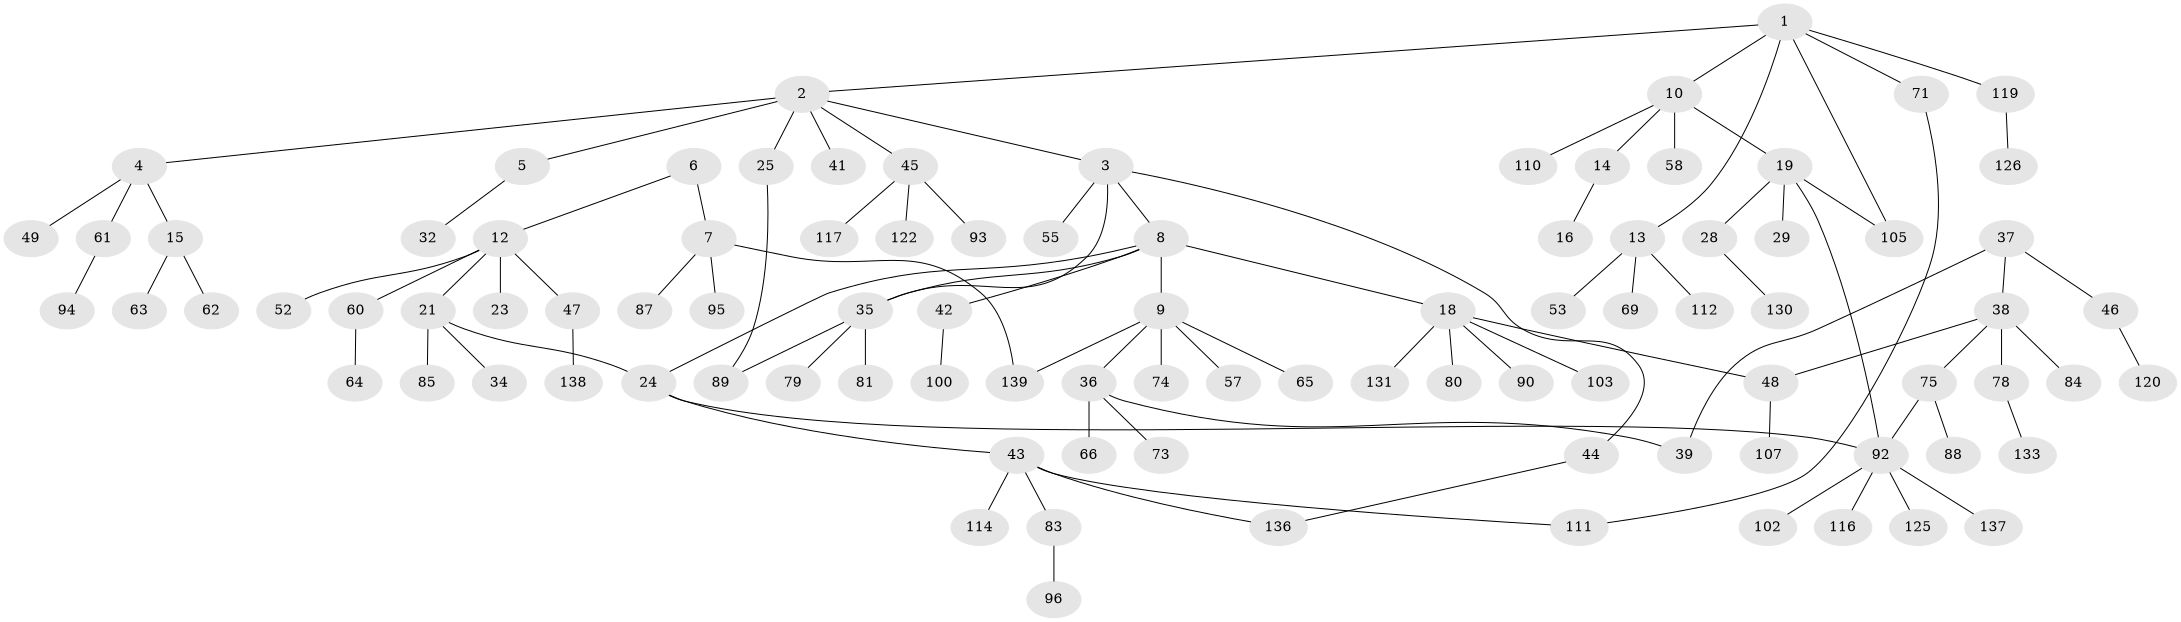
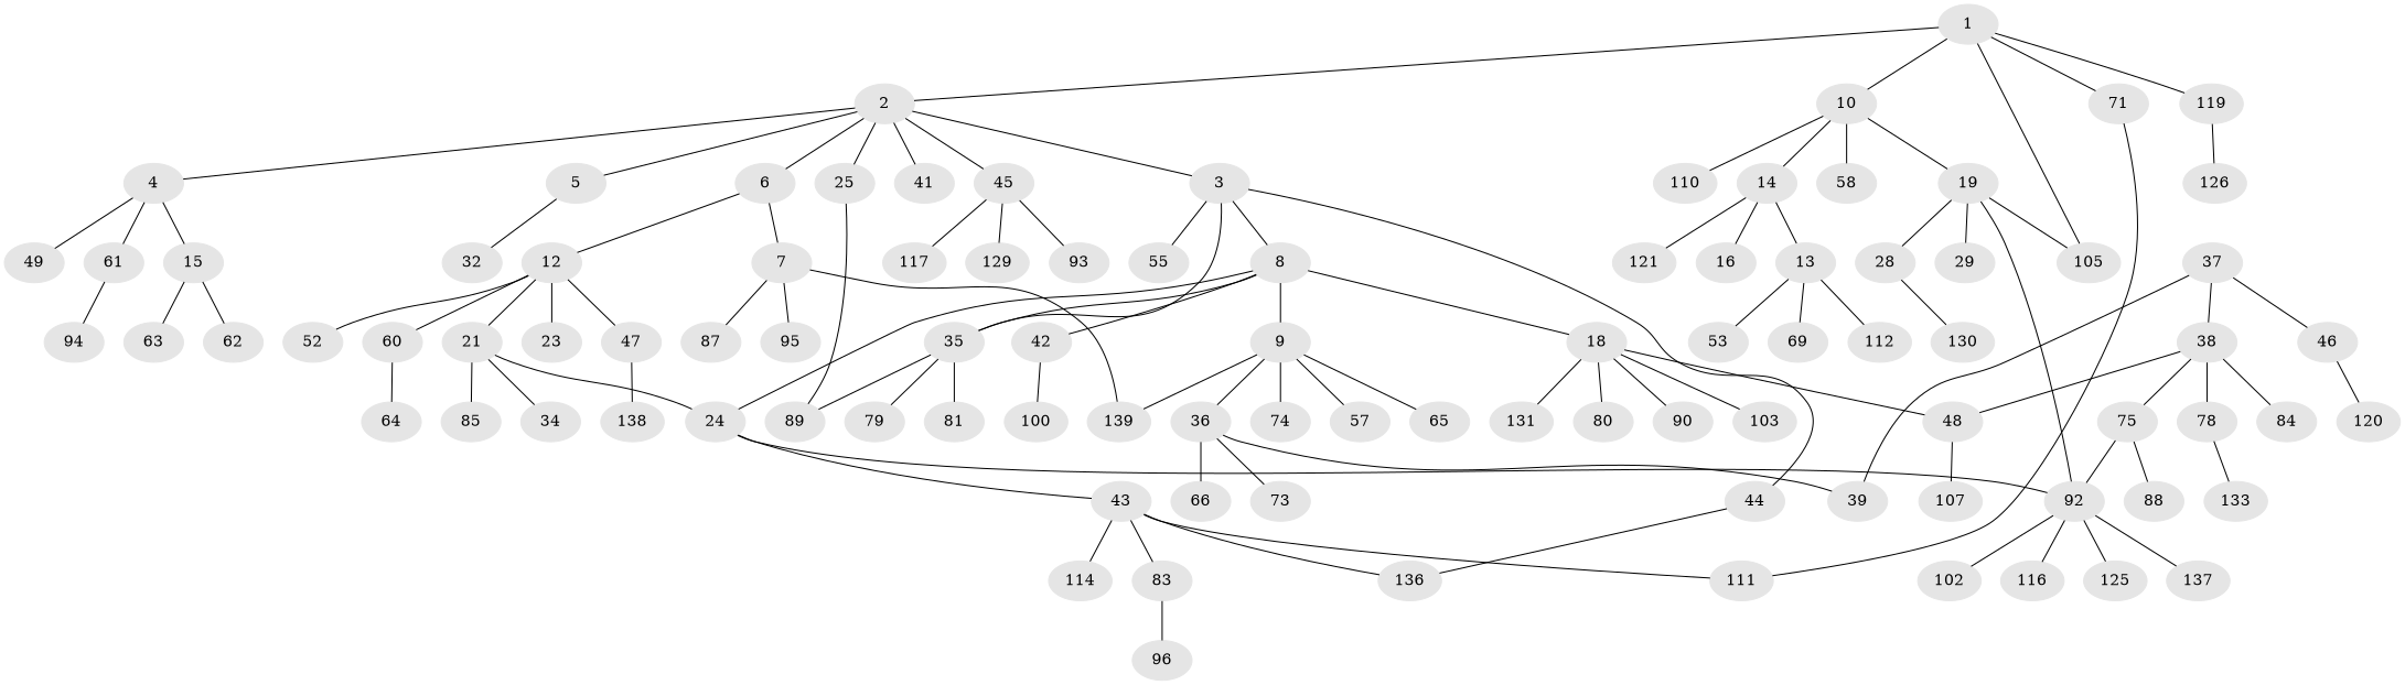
  graph {
    node [color=gray90 style=filled]
    1 [super="+27"]
    2 [super="+26"]
    10 [super="+30"]
    13 [super="+77"]
    71 [super="+132"]
    105 [super="+124"]
    119
    3 [super="+11"]
    4 [super="+22"]
    5 [super="+72"]
    6
    25
    41 [super="+128"]
    45 [super="+108"]
    14 [super="+40"]
    19
    58
    110
    53
    69
    112
    111
    126
    8 [super="+33"]
    35 [super="+56"]
    44
    55 [super="+67"]
    15
    49
    61
    32
    7 [super="+86"]
    12 [super="+20"]
    89 [super="+91"]
    93
    117
-   122
+   122 [label=129]
    9 [super="+17"]
    18 [super="+82"]
    24 [super="+104"]
    42
    79
    81
    136
    62
    63
    94
    87 [super="+129"]
    95 [super="+101"]
    139
    21 [super="+31"]
    23
    47 [super="+135"]
    52
    60
    36
    57
    65
    74
    48 [super="+51"]
    80 [super="+109"]
    90 [super="+115"]
    103 [super="+134"]
    131
    92 [super="+98"]
    43 [super="+59"]
    100
    66 [super="+123"]
    73
    39 [super="+118"]
    16
+   121
    28 [super="+50"]
    29 [super="+127"]
    34 [super="+99"]
    85
    138
    64 [super="+106"]
    107
    130
    102
    116
    125
    137
    83
    114
    37 [super="+68"]
    38 [super="+70"]
    46
    75 [super="+76"]
    78 [super="+113"]
    84
    120
    88 [super="+97"]
    133
    96
    1 -- 2
    1 -- 10
-   1 -- 13
+   14 -- 13
    1 -- 71
    1 -- 105
    1 -- 119
    2 -- 3
    2 -- 4
    2 -- 5
+   2 -- 6
    2 -- 25
    2 -- 41
    2 -- 45
    10 -- 14
    10 -- 19
    10 -- 58
    10 -- 110
    13 -- 53
    13 -- 69
    13 -- 112
    71 -- 111
    119 -- 126
    3 -- 8
    3 -- 35
    3 -- 44
    3 -- 55
    4 -- 15
    4 -- 49
    4 -- 61
    5 -- 32
    6 -- 7
    6 -- 12
    25 -- 89
    45 -- 93
    45 -- 117
    45 -- 122
    14 -- 16
+   14 -- 121
    19 -- 105
    19 -- 92
    19 -- 28
    19 -- 29
    8 -- 35
    8 -- 9
    8 -- 18
    8 -- 24
    8 -- 42
    35 -- 89
    35 -- 79
    35 -- 81
    44 -- 136
    15 -- 62
    15 -- 63
    61 -- 94
    7 -- 87
    7 -- 95
    7 -- 139
    12 -- 21
    12 -- 23
    12 -- 47
    12 -- 52
    12 -- 60
    9 -- 139
    9 -- 36
    9 -- 57
    9 -- 65
    9 -- 74
    18 -- 48
    18 -- 80
    18 -- 90
    18 -- 103
    18 -- 131
    24 -- 92
    24 -- 43
    42 -- 100
    21 -- 24
    21 -- 34
    21 -- 85
    47 -- 138
    60 -- 64
    36 -- 66
    36 -- 73
    36 -- 39
    48 -- 107
    92 -- 102
    92 -- 116
    92 -- 125
    92 -- 137
    43 -- 111
    43 -- 136
    43 -- 83
    43 -- 114
    28 -- 130
    83 -- 96
    37 -- 39
    37 -- 38
    37 -- 46
    38 -- 48
    38 -- 75
    38 -- 78
    38 -- 84
    46 -- 120
    75 -- 92
    75 -- 88
    78 -- 133
  }
